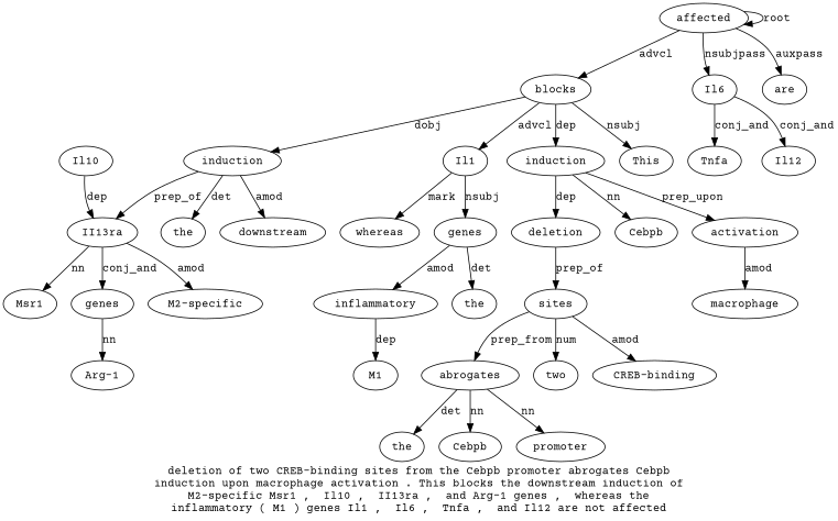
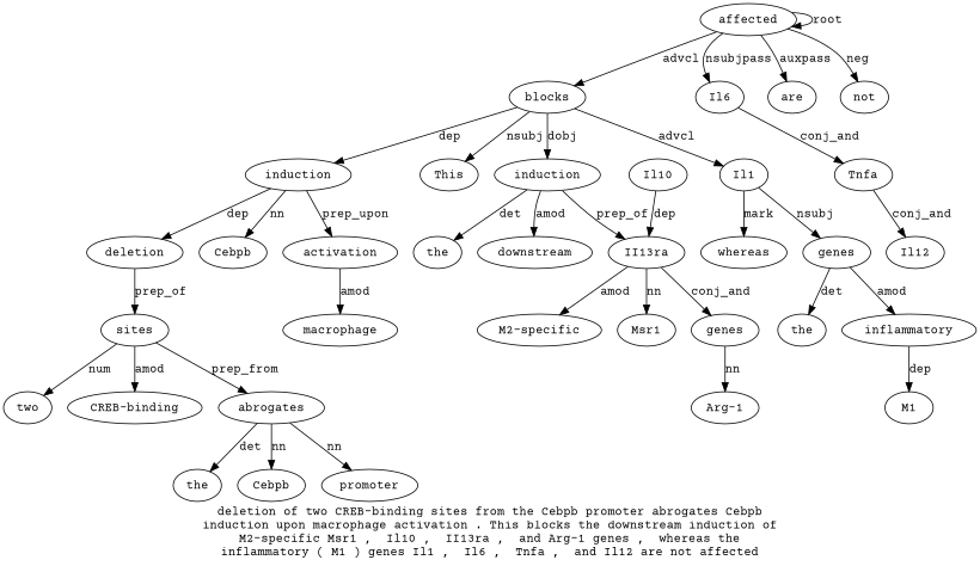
  digraph {
    fontname="Courier Prime"
    label="deletion of two CREB-binding sites from the Cebpb promoter abrogates Cebpb\ninduction upon macrophage activation . This blocks the downstream induction of\nM2-specific Msr1 ,  Il10 ,  II13ra ,  and Arg-1 genes ,  whereas the\ninflammatory ( M1 ) genes Il1 ,  Il6 ,  Tnfa ,  and Il12 are not affected"
    node [fillcolor=white fontname="Courier Prime" style=filled]
    edge [fontname="Courier Prime"]
    n1 [label=induction]
    n2 [label=deletion]
    n3 [label=Cebpb]
    n4 [label=activation]
    n5 [label=sites]
    n6 [label=macrophage]
    n7 [label=two]
    n8 [label="CREB-binding"]
    n9 [label=abrogates]
    n10 [label=the]
    n11 [label=Cebpb]
    n12 [label=promoter]
    n13 [label=blocks]
    n14 [label=This]
    n15 [label=induction]
    n16 [label=Il1]
    n17 [label=the]
    n18 [label=downstream]
    n19 [label=II13ra]
    n20 [label=whereas]
    n21 [label=genes]
    n22 [label=affected]
    n23 [label=Il6]
    n24 [label=are]
+   n25 [label=not]
    n26 [label=Tnfa]
    n27 [label=Il12]
    n28 [label="M2-specific"]
    n29 [label=Msr1]
    n30 [label=genes]
    n31 [label=Il10]
    n32 [label="Arg-1"]
    n33 [label=the]
    n34 [label=inflammatory]
    n35 [label=M1]
    n1 -> n2 [label=dep]
    n1 -> n3 [label=nn]
    n1 -> n4 [label=prep_upon]
    n2 -> n5 [label=prep_of]
    n4 -> n6 [label=amod]
    n5 -> n7 [label=num]
    n5 -> n8 [label=amod]
    n5 -> n9 [label=prep_from]
    n9 -> n10 [label=det]
    n9 -> n11 [label=nn]
    n9 -> n12 [label=nn]
    n13 -> n1 [label=dep]
    n13 -> n14 [label=nsubj]
    n13 -> n15 [label=dobj]
    n13 -> n16 [label=advcl]
    n15 -> n17 [label=det]
    n15 -> n18 [label=amod]
    n15 -> n19 [label=prep_of]
    n16 -> n20 [label=mark]
    n16 -> n21 [label=nsubj]
    n19 -> n28 [label=amod]
    n19 -> n29 [label=nn]
    n19 -> n30 [label=conj_and]
    n21 -> n33 [label=det]
    n21 -> n34 [label=amod]
    n22 -> n13 [label=advcl]
    n22 -> n22 [label=root]
    n22 -> n23 [label=nsubjpass]
    n22 -> n24 [label=auxpass]
+   n22 -> n25 [label=neg]
    n23 -> n26 [label=conj_and]
-   n23 -> n27 [label=conj_and]
+   n26 -> n27 [label=conj_and]
    n30 -> n32 [label=nn]
    n31 -> n19 [label=dep]
    n34 -> n35 [label=dep]
  }
